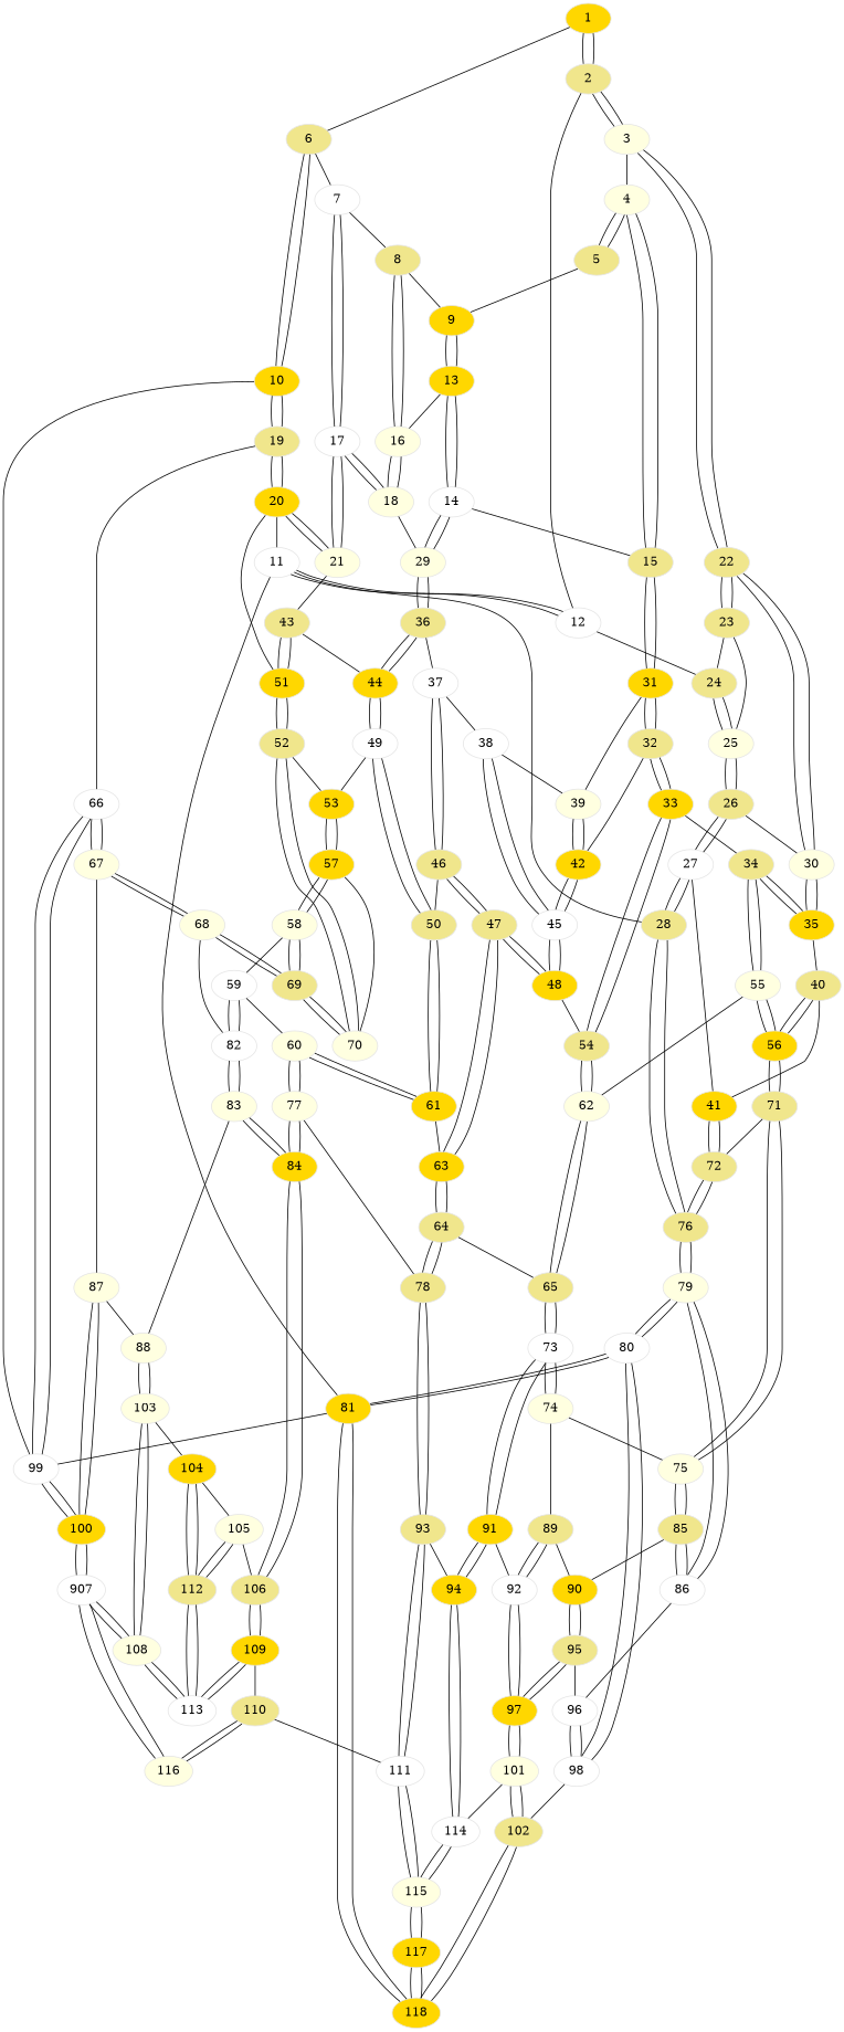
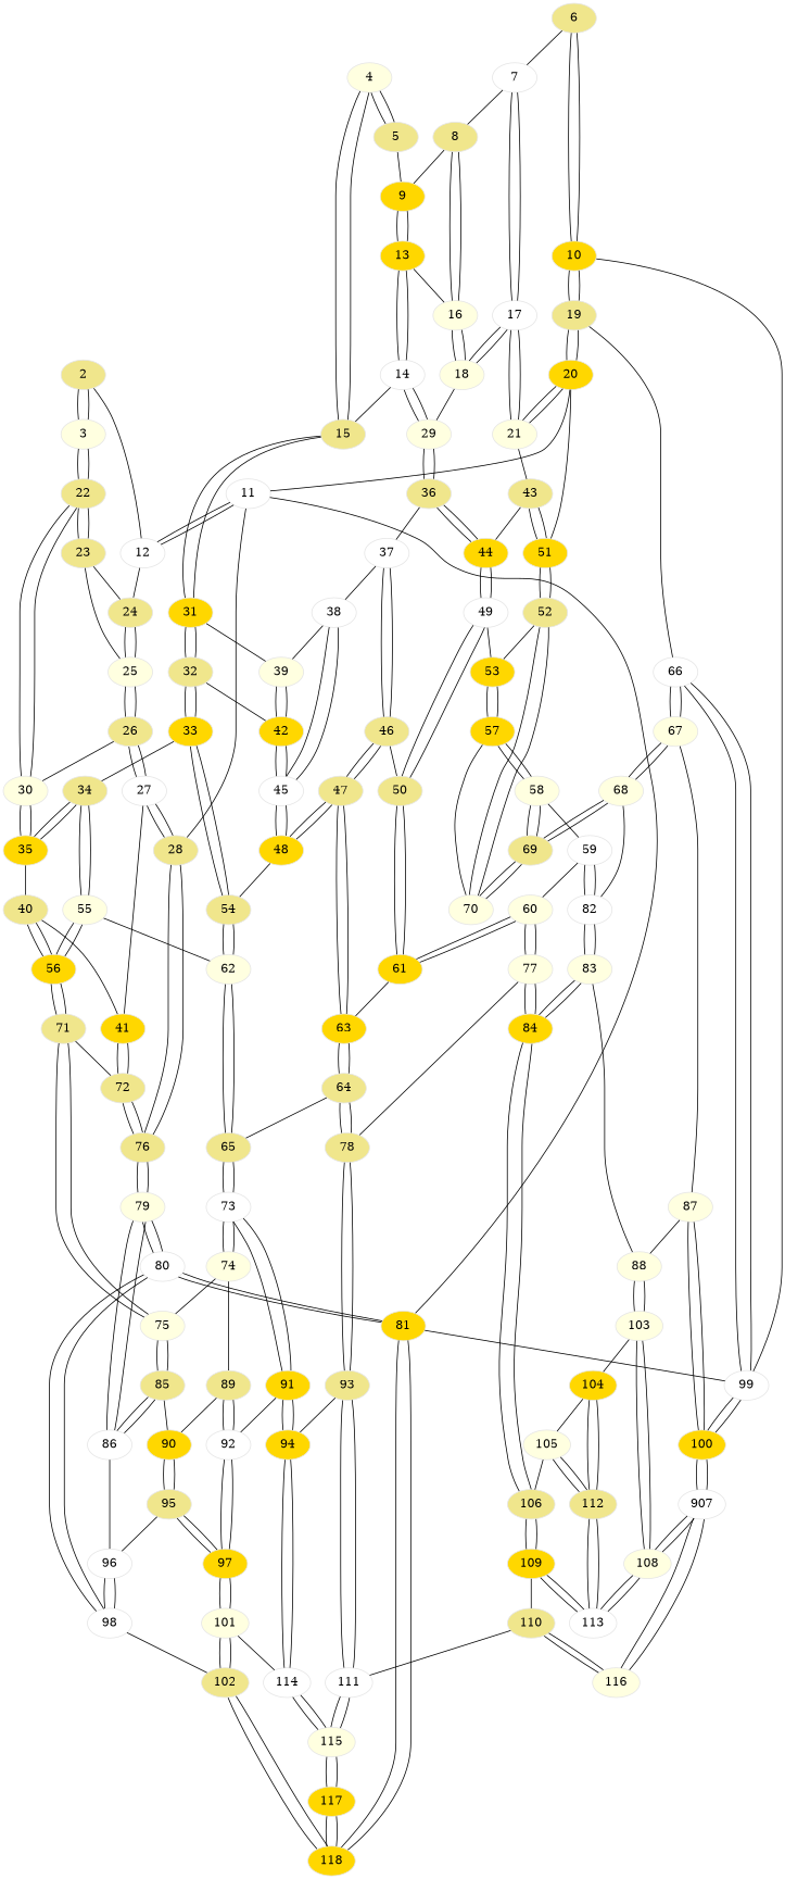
  graph {
    node [color=gray90 fillcolor=khaki style=filled]
-   1 [fillcolor=gold]
    2
    6
    3 [fillcolor=lightyellow]
    12 [fillcolor=white]
    7 [fillcolor=white]
    10 [fillcolor=gold]
    4 [fillcolor=lightyellow]
    22
    24
    5
    15
    23
    30 [fillcolor=lightyellow]
    9 [fillcolor=gold]
    31 [fillcolor=gold]
    13 [fillcolor=gold]
    8
    17 [fillcolor=white]
    19
    99 [fillcolor=white]
    16 [fillcolor=lightyellow]
    18 [fillcolor=lightyellow]
    21 [fillcolor=lightyellow]
    14 [fillcolor=white]
    11 [fillcolor=white]
    28
    81 [fillcolor=gold]
    20 [fillcolor=gold]
    66 [fillcolor=white]
    100 [fillcolor=gold]
    76
    118 [fillcolor=gold]
    25 [fillcolor=lightyellow]
    29 [fillcolor=lightyellow]
    36
    32
    39 [fillcolor=lightyellow]
    43
    51 [fillcolor=gold]
    67 [fillcolor=lightyellow]
    52
    44 [fillcolor=gold]
    35 [fillcolor=gold]
    26
    27 [fillcolor=white]
    41 [fillcolor=gold]
    72
    79 [fillcolor=lightyellow]
    37 [fillcolor=white]
    40
    33 [fillcolor=gold]
    42 [fillcolor=gold]
    34
    54
    45 [fillcolor=white]
    55 [fillcolor=lightyellow]
    62 [fillcolor=lightyellow]
    56 [fillcolor=gold]
    38 [fillcolor=white]
    46
    49 [fillcolor=white]
    47
    50
    48 [fillcolor=gold]
    71
    53 [fillcolor=gold]
    63 [fillcolor=gold]
    61 [fillcolor=gold]
    64
    57 [fillcolor=gold]
    70 [fillcolor=lightyellow]
    58 [fillcolor=lightyellow]
    65
    75 [fillcolor=lightyellow]
    59 [fillcolor=white]
    69
    60 [fillcolor=lightyellow]
    82 [fillcolor=white]
    77 [fillcolor=lightyellow]
    83 [fillcolor=lightyellow]
    78
    84 [fillcolor=gold]
    73 [fillcolor=white]
    93
    74 [fillcolor=lightyellow]
    91 [fillcolor=gold]
    68 [fillcolor=lightyellow]
    87 [fillcolor=lightyellow]
    88 [fillcolor=lightyellow]
    85
    89
    92 [fillcolor=white]
    94 [fillcolor=gold]
    90 [fillcolor=gold]
    86 [fillcolor=white]
    80 [fillcolor=white]
    106
    111 [fillcolor=white]
    98 [fillcolor=white]
    96 [fillcolor=white]
    102
    103 [fillcolor=lightyellow]
    109 [fillcolor=gold]
    95
    n106 [fillcolor=white label=907]
    104 [fillcolor=gold]
    108 [fillcolor=lightyellow]
    97 [fillcolor=gold]
    114 [fillcolor=white]
    101 [fillcolor=lightyellow]
    115 [fillcolor=lightyellow]
    116 [fillcolor=lightyellow]
    105 [fillcolor=lightyellow]
    112
    113 [fillcolor=white]
    110
    117 [fillcolor=gold]
-   1 -- 2
-   1 -- 2
-   1 -- 6
    2 -- 3
    2 -- 3
    2 -- 12
    6 -- 7
    6 -- 10
    6 -- 10
-   3 -- 4
    3 -- 22
    3 -- 22
    12 -- 24
    7 -- 8
    7 -- 17
    7 -- 17
    10 -- 19
    10 -- 19
    10 -- 99
    4 -- 5
    4 -- 5
    4 -- 15
    4 -- 15
    22 -- 23
    22 -- 23
    22 -- 30
    22 -- 30
    24 -- 25
    24 -- 25
    5 -- 9
    15 -- 31
    15 -- 31
    23 -- 24
    23 -- 25
    30 -- 35
    30 -- 35
    9 -- 13
    9 -- 13
    31 -- 32
    31 -- 32
    31 -- 39
    13 -- 16
    13 -- 14
    13 -- 14
    8 -- 9
    8 -- 16
    8 -- 16
    17 -- 18
    17 -- 18
    17 -- 21
    17 -- 21
    19 -- 20
    19 -- 20
    19 -- 66
    99 -- 100
    99 -- 100
    16 -- 18
    16 -- 18
    18 -- 29
    21 -- 43
    14 -- 15
    14 -- 29
    14 -- 29
    11 -- 12
    11 -- 12
    11 -- 28
    11 -- 81
    28 -- 76
    28 -- 76
    81 -- 99
    81 -- 118
    81 -- 118
    20 -- 21
    20 -- 21
    20 -- 11
    20 -- 51
    66 -- 99
    66 -- 99
    66 -- 67
    66 -- 67
    100 -- n106
    100 -- n106
    76 -- 79
    76 -- 79
    25 -- 26
    25 -- 26
    29 -- 36
    29 -- 36
    36 -- 44
    36 -- 44
    36 -- 37
    32 -- 33
    32 -- 33
    32 -- 42
    39 -- 42
    39 -- 42
    43 -- 51
    43 -- 51
    43 -- 44
    51 -- 52
    51 -- 52
    67 -- 68
    67 -- 68
    67 -- 87
    52 -- 53
    52 -- 70
    52 -- 70
    44 -- 49
    44 -- 49
    35 -- 40
    26 -- 30
    26 -- 27
    26 -- 27
    27 -- 28
    27 -- 28
    27 -- 41
    41 -- 72
    41 -- 72
    72 -- 76
    72 -- 76
    79 -- 86
    79 -- 86
    79 -- 80
    79 -- 80
    37 -- 38
    37 -- 46
    37 -- 46
    40 -- 41
    40 -- 56
    40 -- 56
    33 -- 34
    33 -- 54
    33 -- 54
    42 -- 45
    42 -- 45
    34 -- 35
    34 -- 35
    34 -- 55
    34 -- 55
    54 -- 62
    54 -- 62
    45 -- 48
    45 -- 48
    55 -- 62
    55 -- 56
    55 -- 56
    62 -- 65
    62 -- 65
    56 -- 71
    56 -- 71
    38 -- 39
    38 -- 45
    38 -- 45
    46 -- 47
    46 -- 47
    46 -- 50
    49 -- 50
    49 -- 50
    49 -- 53
    47 -- 48
    47 -- 48
    47 -- 63
    47 -- 63
    50 -- 61
    50 -- 61
    48 -- 54
    71 -- 72
    71 -- 75
    71 -- 75
    53 -- 57
    53 -- 57
    63 -- 64
    63 -- 64
    61 -- 63
    64 -- 65
    64 -- 78
    64 -- 78
    57 -- 70
    57 -- 58
    57 -- 58
    58 -- 59
    58 -- 69
    58 -- 69
    65 -- 73
    65 -- 73
    75 -- 85
    75 -- 85
    59 -- 60
    59 -- 82
    59 -- 82
    69 -- 70
    69 -- 70
    60 -- 61
    60 -- 61
    60 -- 77
    60 -- 77
    82 -- 83
    82 -- 83
    77 -- 78
    77 -- 84
    77 -- 84
    83 -- 84
    83 -- 84
    83 -- 88
    78 -- 93
    78 -- 93
    84 -- 106
    84 -- 106
    73 -- 74
    73 -- 74
    73 -- 91
    73 -- 91
    93 -- 94
    93 -- 111
    93 -- 111
    74 -- 75
    74 -- 89
    91 -- 92
    91 -- 94
    91 -- 94
    68 -- 69
    68 -- 69
    68 -- 82
    87 -- 100
    87 -- 100
    87 -- 88
    88 -- 103
    88 -- 103
    85 -- 90
    85 -- 86
    85 -- 86
    89 -- 92
    89 -- 92
    89 -- 90
    92 -- 97
    92 -- 97
    94 -- 114
    94 -- 114
    90 -- 95
    90 -- 95
    86 -- 96
    80 -- 81
    80 -- 81
    80 -- 98
    80 -- 98
    106 -- 109
    106 -- 109
    111 -- 115
    111 -- 115
    98 -- 102
    96 -- 98
    96 -- 98
    102 -- 118
    102 -- 118
    103 -- 104
    103 -- 108
    103 -- 108
    109 -- 113
    109 -- 113
    109 -- 110
    95 -- 96
    95 -- 97
    95 -- 97
    n106 -- 108
    n106 -- 108
    n106 -- 116
    n106 -- 116
    104 -- 105
    104 -- 112
    104 -- 112
    108 -- 113
    108 -- 113
    97 -- 101
    97 -- 101
    114 -- 115
    114 -- 115
    101 -- 102
    101 -- 102
    101 -- 114
    115 -- 117
    115 -- 117
    105 -- 106
    105 -- 112
    105 -- 112
    112 -- 113
    112 -- 113
    110 -- 111
    110 -- 116
    110 -- 116
    117 -- 118
    117 -- 118
  }
